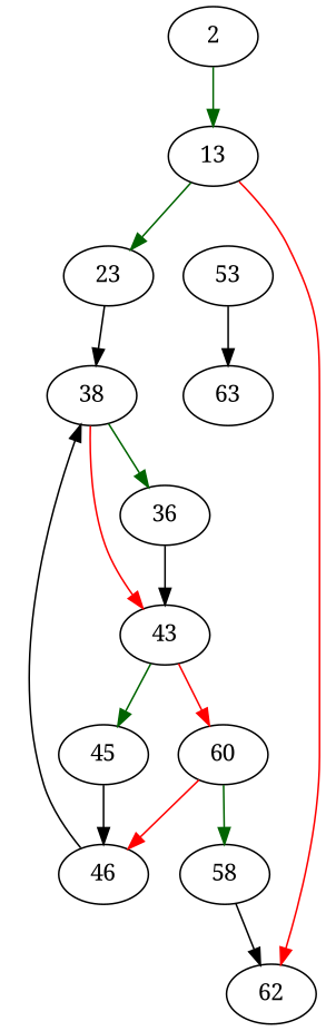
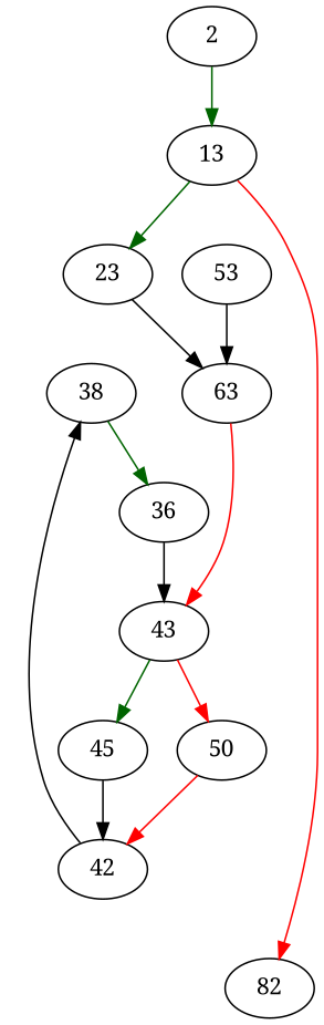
  strict digraph {
    fontname="Noto Serif"
    node [fontname="Noto Serif"]
    edge [fontname="Noto Serif"]
    2 [entry=true]
    13
-   62
+   62 [label=82]
    n4 [label=23]
    n5 [label=38]
    36
    43
    45
-   50 [label=60]
-   46
-   58
+   50
+   46 [label=42]
    53
    63
    2 -> 13 [color=darkgreen cond=true]
    13 -> 62 [color=red cond=false]
    13 -> n4 [color=darkgreen cond=true]
-   n4 -> n5
+   n4 -> 63
    n5 -> 36 [color=darkgreen cond=true]
-   n5 -> 43 [color=red cond=false]
+   63 -> 43 [color=red cond=false]
    36 -> 43
    43 -> 45 [color=darkgreen cond=true]
    43 -> 50 [color=red cond=false]
    45 -> 46
    50 -> 46 [color=red cond=false]
-   50 -> 58 [color=darkgreen cond=true]
    46 -> n5
-   58 -> 62
    53 -> 63
  }
